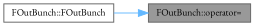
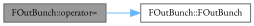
  digraph {
    rankdir=LR
    fontname="EB Garamond"
    node [fontname="EB Garamond" fontsize=10 shape=box style=filled]
    n1 [color=gray40 fillcolor=grey60 fontcolor=black height=0.2 label="FOutBunch::operator=" width=0.4]
    n2 [color=grey40 fillcolor=white height=0.2 label="FOutBunch::FOutBunch" width=0.4]
-   n2 -> n1 [color=steelblue1 fontname="EB Garamond" fontsize=10 labelfontname=Helvetica labelfontsize=10 style=solid]
+   n1 -> n2 [color=steelblue1 fontname="EB Garamond" fontsize=10 labelfontname=Helvetica labelfontsize=10 style=solid]
  }
